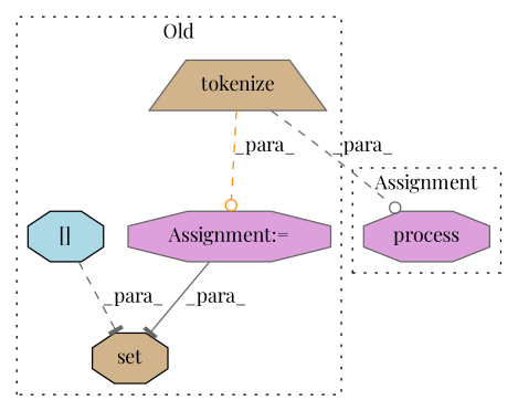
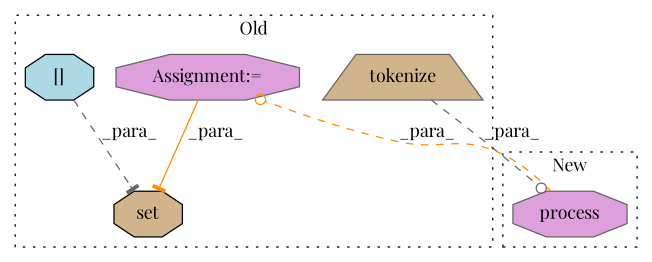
  digraph {
    fontname="Playfair Display"
    node [a=32 color=gray40 fillcolor=tan fontname="Playfair Display" shape=octagon style=filled]
    edge [arrowhead=odot color=darkorange fontname="Playfair Display" style=dashed]
    n1 [l="9,1" label=tokenize s="1066,1083" shape=trapezium]
    n2 [color=black l="4,1" label=set s="1163,1202"]
    n3 [a=2 color=black fillcolor=lightblue l="13,1" label="[]" s="1167,1194"]
    n4 [a=7 fillcolor=plum l=1 label="Assignment:=" s=1043]
    n5 [fillcolor=plum l="8,1" label=process s="1043,1064"]
    subgraph cluster_1 {
      label=Old
      style=dotted
      n1
      n2
      n3
      n4
    }
    subgraph cluster_2 {
-     label=Assignment
+     label=New
      style=dotted
      n5
    }
-   n1 -> n4 [label=_para_]
+   n5 -> n4 [label=_para_]
    n1 -> n5 [color=gray40 label=_para_]
    n3 -> n2 [arrowhead=tee color=gray40 label=_para_]
-   n4 -> n2 [arrowhead=tee color=gray40 label=_para_ style=solid]
+   n4 -> n2 [arrowhead=tee label=_para_ style=solid]
  }
